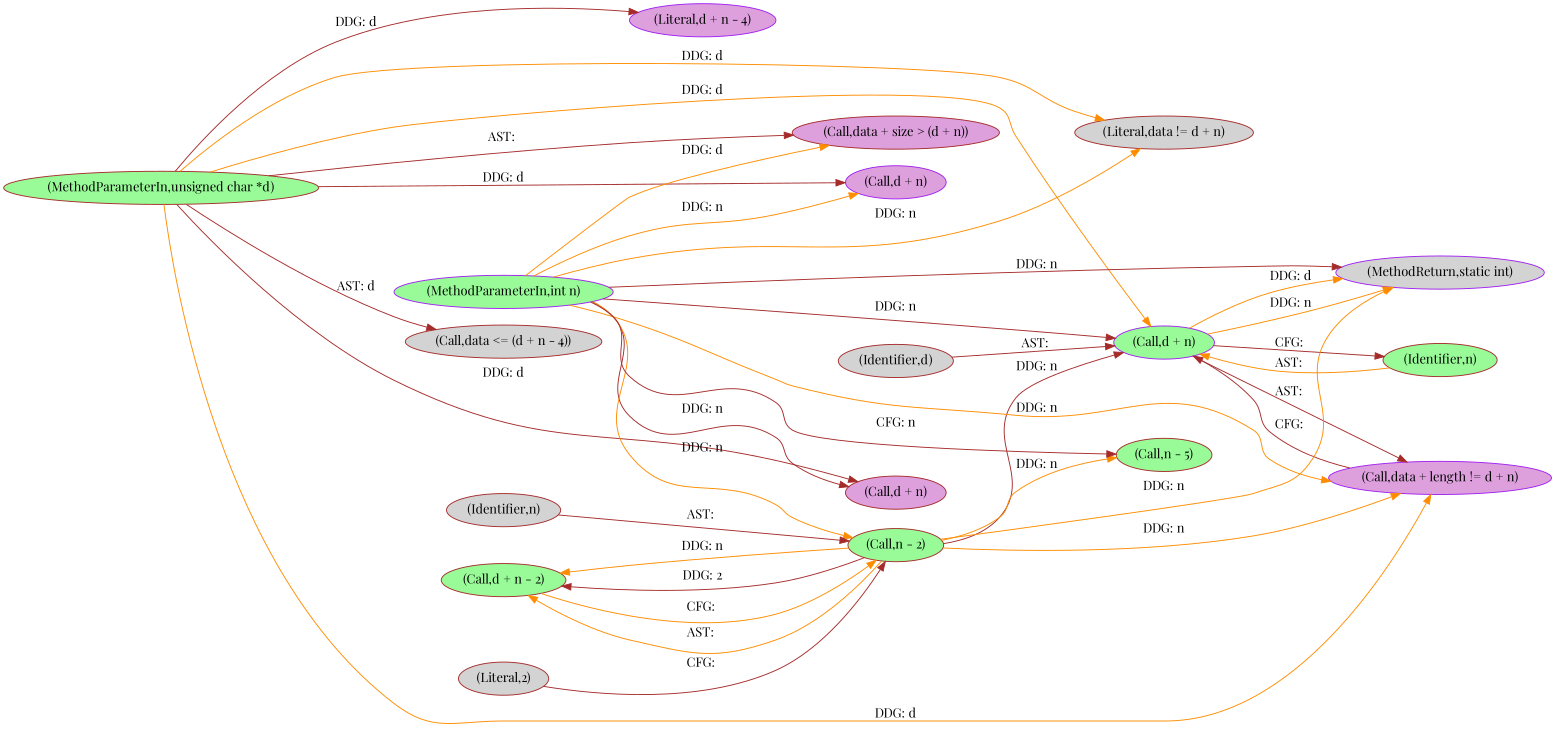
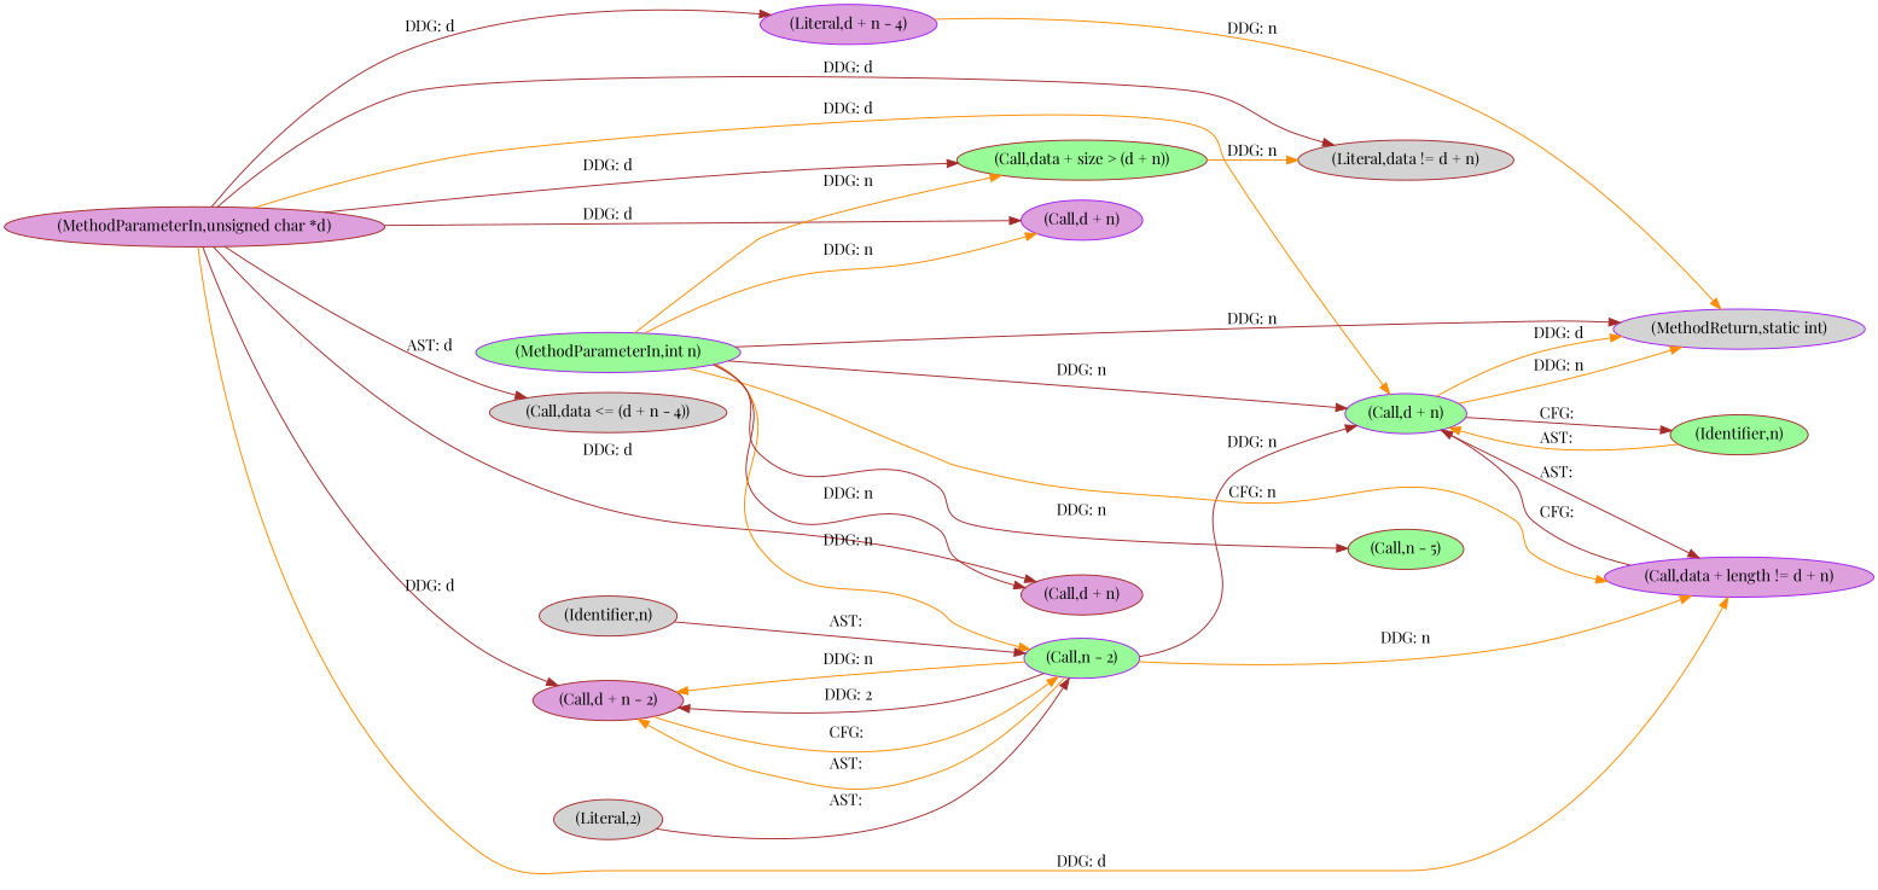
  digraph {
    fontname="Playfair Display"
    rankdir=LR
    node [color=brown fillcolor=plum fontname="Playfair Display" style=filled]
    edge [color=brown fontname="Playfair Display"]
    n1 [color=purple fillcolor=palegreen label="(Call,d + n)"]
    n2 [color=purple fillcolor=lightgrey label="(MethodReturn,static int)"]
    n3 [color=purple label="(Call,data + length != d + n)"]
    n4 [fillcolor=palegreen label="(Identifier,n)"]
-   n5 [fillcolor=palegreen label="(MethodParameterIn,unsigned char *d)"]
-   n6 [label="(Call,data + size > (d + n))"]
+   n5 [label="(MethodParameterIn,unsigned char *d)"]
+   n6 [fillcolor=palegreen label="(Call,data + size > (d + n))"]
    n7 [color=purple label="(Call,d + n)"]
    n8 [fillcolor=lightgrey label="(Literal,data != d + n)"]
-   n9 [fillcolor=palegreen label="(Call,d + n - 2)"]
+   n9 [label="(Call,d + n - 2)"]
    n10 [fillcolor=lightgrey label="(Call,data <= (d + n - 4))"]
    n11 [label="(Call,d + n)"]
    n12 [color=purple label="(Literal,d + n - 4)"]
-   n13 [fillcolor=palegreen label="(Call,n - 2)"]
+   n13 [color=purple fillcolor=palegreen label="(Call,n - 2)"]
    n14 [fillcolor=palegreen label="(Call,n - 5)"]
    n15 [fillcolor=lightgrey label="(Literal,2)"]
    n16 [color=purple fillcolor=palegreen label="(MethodParameterIn,int n)"]
    n17 [fillcolor=lightgrey label="(Identifier,n)"]
-   n18 [fillcolor=lightgrey label="(Identifier,d)"]
    n1 -> n2 [color=darkorange label="DDG: d"]
    n1 -> n2 [color=darkorange label="DDG: n"]
    n1 -> n3 [label="AST: "]
    n1 -> n4 [label="CFG: "]
    n3 -> n1 [label="CFG: "]
    n4 -> n1 [color=darkorange label="AST: "]
    n5 -> n1 [color=darkorange label="DDG: d"]
    n5 -> n3 [color=darkorange label="DDG: d"]
-   n5 -> n6 [label="AST: "]
+   n5 -> n6 [label="DDG: d"]
    n5 -> n7 [label="DDG: d"]
-   n5 -> n8 [color=darkorange label="DDG: d"]
+   n5 -> n8 [label="DDG: d"]
+   n5 -> n9 [label="DDG: d"]
    n5 -> n10 [label="AST: d"]
    n5 -> n11 [label="DDG: d"]
    n5 -> n12 [label="DDG: d"]
    n9 -> n13 [color=darkorange label="CFG: "]
    n13 -> n1 [label="DDG: n"]
-   n13 -> n2 [color=darkorange label="DDG: n"]
+   n12 -> n2 [color=darkorange label="DDG: n"]
    n13 -> n3 [color=darkorange label="DDG: n"]
    n13 -> n9 [color=darkorange label="AST: "]
    n13 -> n9 [color=darkorange label="DDG: n"]
    n13 -> n9 [label="DDG: 2"]
-   n13 -> n14 [color=darkorange label="DDG: n"]
-   n15 -> n13 [label="CFG: "]
+   n15 -> n13 [label="AST: "]
    n16 -> n1 [label="DDG: n"]
    n16 -> n2 [label="DDG: n"]
-   n16 -> n3 [color=darkorange label="DDG: n"]
-   n16 -> n6 [color=darkorange label="DDG: d"]
+   n16 -> n3 [color=darkorange label="CFG: n"]
+   n16 -> n6 [color=darkorange label="DDG: n"]
    n16 -> n7 [color=darkorange label="DDG: n"]
-   n16 -> n8 [color=darkorange label="DDG: n"]
+   n6 -> n8 [color=darkorange label="DDG: n"]
    n16 -> n11 [label="DDG: n"]
    n16 -> n13 [color=darkorange label="DDG: n"]
-   n16 -> n14 [label="CFG: n"]
+   n16 -> n14 [label="DDG: n"]
    n17 -> n13 [label="AST: "]
-   n18 -> n1 [label="AST: "]
  }
